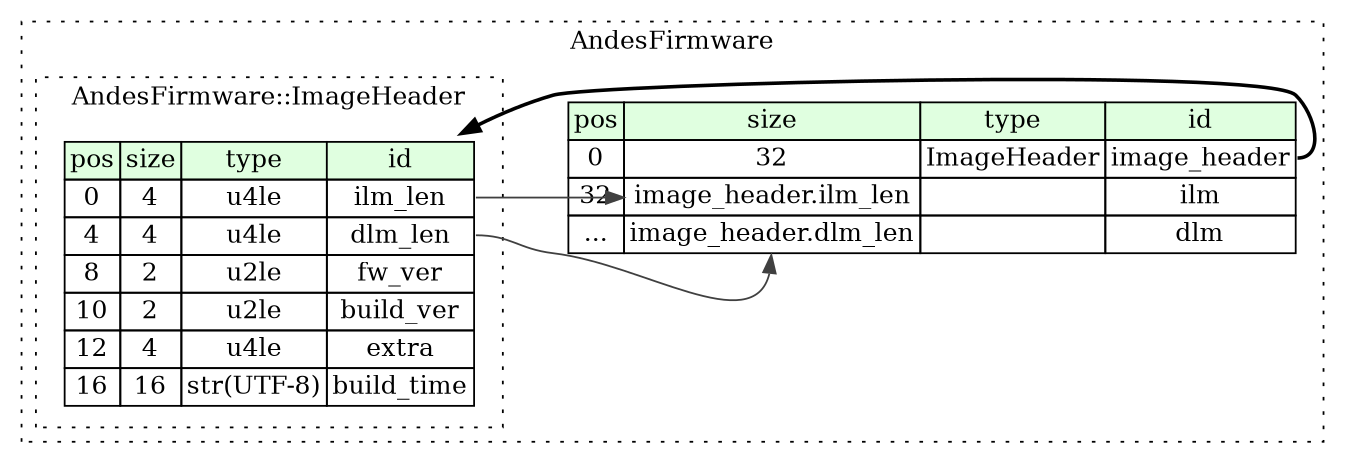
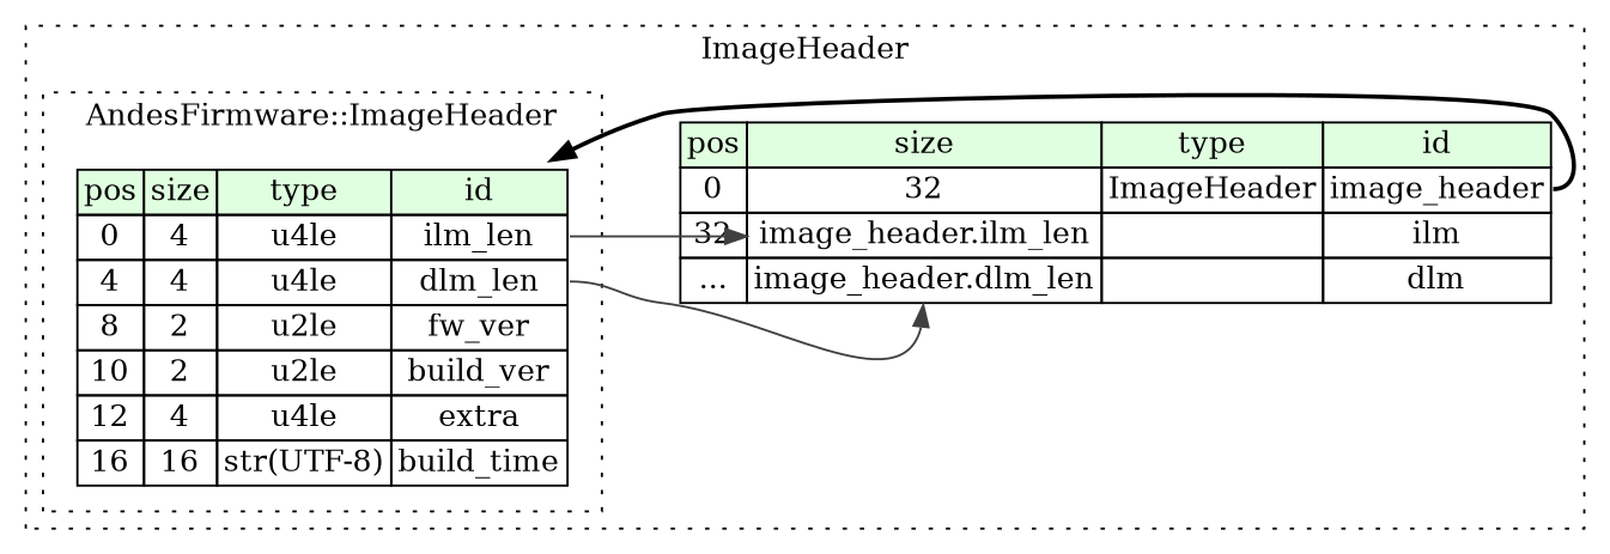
  digraph {
    rankdir=LR
    node [shape=plaintext]
    edge [color="#404040"]
    n1 [label=<<TABLE BORDER="0" CELLBORDER="1" CELLSPACING="0"> 				<TR><TD BGCOLOR="#E0FFE0">pos</TD><TD BGCOLOR="#E0FFE0">size</TD><TD BGCOLOR="#E0FFE0">type</TD><TD BGCOLOR="#E0FFE0">id</TD></TR> 				<TR><TD PORT="ilm_len_pos">0</TD><TD PORT="ilm_len_size">4</TD><TD>u4le</TD><TD PORT="ilm_len_type">ilm_len</TD></TR> 				<TR><TD PORT="dlm_len_pos">4</TD><TD PORT="dlm_len_size">4</TD><TD>u4le</TD><TD PORT="dlm_len_type">dlm_len</TD></TR> 				<TR><TD PORT="fw_ver_pos">8</TD><TD PORT="fw_ver_size">2</TD><TD>u2le</TD><TD PORT="fw_ver_type">fw_ver</TD></TR> 				<TR><TD PORT="build_ver_pos">10</TD><TD PORT="build_ver_size">2</TD><TD>u2le</TD><TD PORT="build_ver_type">build_ver</TD></TR> 				<TR><TD PORT="extra_pos">12</TD><TD PORT="extra_size">4</TD><TD>u4le</TD><TD PORT="extra_type">extra</TD></TR> 				<TR><TD PORT="build_time_pos">16</TD><TD PORT="build_time_size">16</TD><TD>str(UTF-8)</TD><TD PORT="build_time_type">build_time</TD></TR> 			</TABLE>>]
    n2 [label=<<TABLE BORDER="0" CELLBORDER="1" CELLSPACING="0"> 			<TR><TD BGCOLOR="#E0FFE0">pos</TD><TD BGCOLOR="#E0FFE0">size</TD><TD BGCOLOR="#E0FFE0">type</TD><TD BGCOLOR="#E0FFE0">id</TD></TR> 			<TR><TD PORT="image_header_pos">0</TD><TD PORT="image_header_size">32</TD><TD>ImageHeader</TD><TD PORT="image_header_type">image_header</TD></TR> 			<TR><TD PORT="ilm_pos">32</TD><TD PORT="ilm_size">image_header.ilm_len</TD><TD></TD><TD PORT="ilm_type">ilm</TD></TR> 			<TR><TD PORT="dlm_pos">...</TD><TD PORT="dlm_size">image_header.dlm_len</TD><TD></TD><TD PORT="dlm_type">dlm</TD></TR> 		</TABLE>>]
    subgraph cluster_1 {
-     label=AndesFirmware
+     label=ImageHeader
      style=dotted
      n2
      subgraph cluster_2 {
        label="AndesFirmware::ImageHeader"
        style=dotted
        n1
      }
    }
    n1 -> n2 [headport=ilm_size tailport=ilm_len_type]
    n1 -> n2 [headport=dlm_size tailport=dlm_len_type]
    n2 -> n1 [style=bold tailport=image_header_type color=""]
  }
